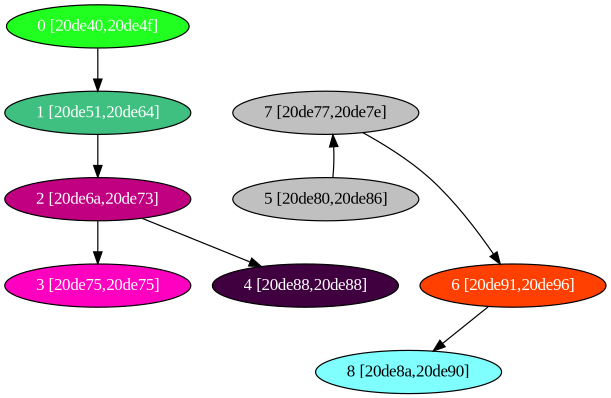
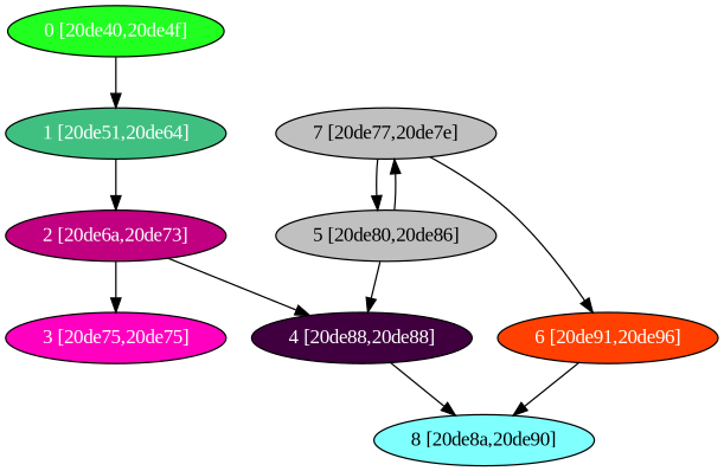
  digraph {
    fontname="Liberation Serif"
    node [fillcolor="#C0C0C0" fontcolor="#ffffff" fontname="Liberation Serif" shape=oval style=filled]
    edge [fontname="Liberation Serif"]
    n1 [fillcolor="#20FF20" label="0 [20de40,20de4f]"]
    n2 [fillcolor="#40C080" label="1 [20de51,20de64]"]
    n3 [fillcolor="#C00080" label="2 [20de6a,20de73]"]
    n4 [fillcolor="#FF00C0" label="3 [20de75,20de75]"]
    n5 [fillcolor="#400040" label="4 [20de88,20de88]"]
    n6 [fillcolor="#80FFFF" fontcolor="#000000" label="8 [20de8a,20de90]"]
    n7 [fontcolor="#000000" label="7 [20de77,20de7e]"]
    n8 [fontcolor="#000000" label="5 [20de80,20de86]"]
    n9 [fillcolor="#FF4000" label="6 [20de91,20de96]"]
    n1 -> n2
    n2 -> n3
    n3 -> n4
    n3 -> n5
+   n5 -> n6
+   n7 -> n8
    n7 -> n9
+   n8 -> n5
    n8 -> n7
    n9 -> n6
  }
